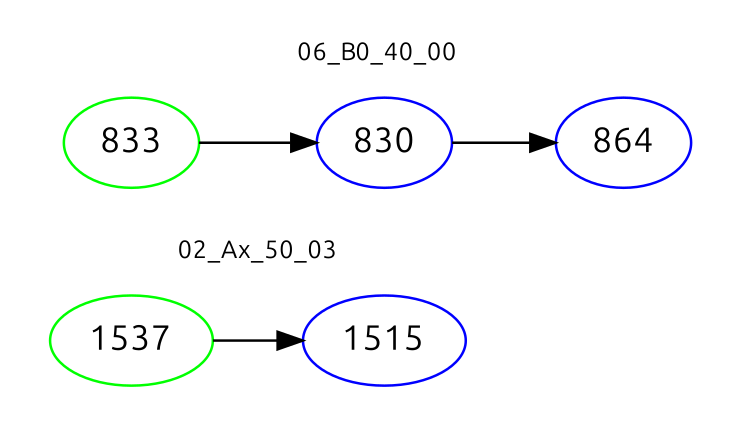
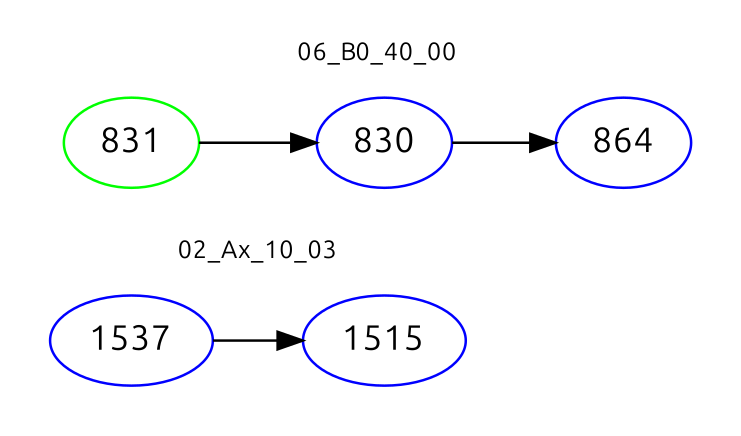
  digraph {
    fontname=Ubuntu
    rankdir=LR
    node [color=blue fontname=Ubuntu]
    edge [color=black fontname=Ubuntu]
-   n1 [color=green label=1537]
+   n1 [label=1537]
    n2 [label=1515]
-   n3 [color=green label=833]
+   n3 [color=green label=831]
    n4 [label=830]
    n5 [label=864]
    subgraph cluster_1 {
      color=white
      fontsize=10
-     label="02_Ax_50_03"
+     label="02_Ax_10_03"
      n1
      n2
    }
    subgraph cluster_2 {
      color=white
      fontsize=10
      label="06_B0_40_00"
      n3
      n4
      n5
    }
    n1 -> n2
    n3 -> n4
    n4 -> n5
  }
